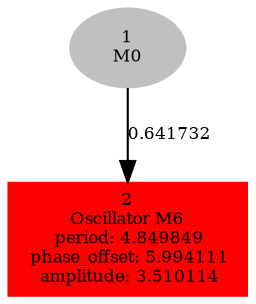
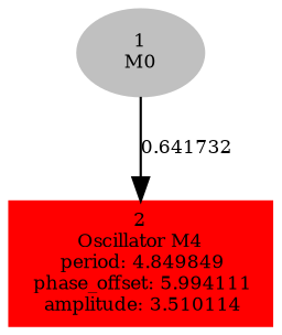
  digraph {
    forcelabels=true
    node [fontsize=8 style=filled]
    n1 [color=grey label=<1<BR/>M0>]
-   n2 [color=red label=<2<BR />Oscillator M6<BR /> period: 4.849849<BR /> phase_offset: 5.994111<BR /> amplitude: 3.510114> shape=box]
+   n2 [color=red label=<2<BR />Oscillator M4<BR /> period: 4.849849<BR /> phase_offset: 5.994111<BR /> amplitude: 3.510114> shape=box]
    n1 -> n2 [fontsize=8 label="0.641732 "]
  }
